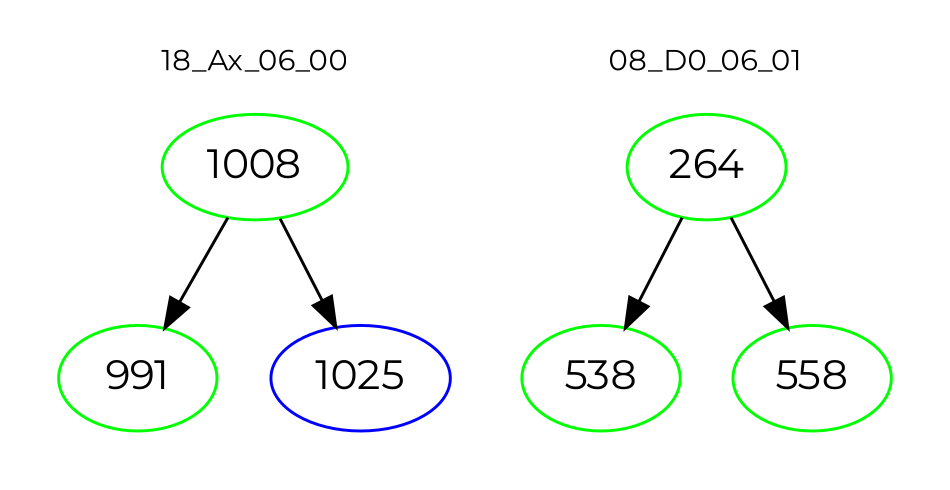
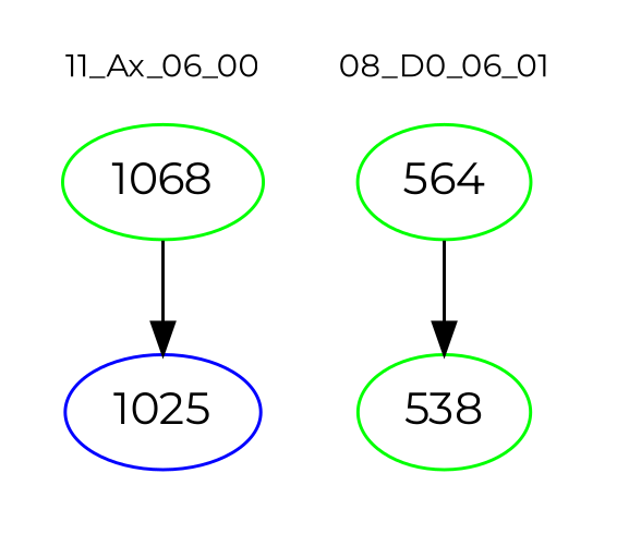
  digraph {
    fontname=Montserrat
    node [color=green fontname=Montserrat]
    edge [color=black fontname=Montserrat]
-   n1 [label=1008]
-   n2 [label=991]
+   n1 [label=1068]
    n3 [color=blue label=1025]
-   n4 [label=264]
+   n4 [label=564]
    n5 [label=538]
-   n6 [label=558]
    subgraph cluster_1 {
      color=white
      fontsize=10
-     label="18_Ax_06_00"
+     label="11_Ax_06_00"
      n1
-     n2
      n3
    }
    subgraph cluster_2 {
      color=white
      fontsize=10
      label="08_D0_06_01"
      n4
      n5
-     n6
    }
-   n1 -> n2
    n1 -> n3
    n4 -> n5
-   n4 -> n6
  }
